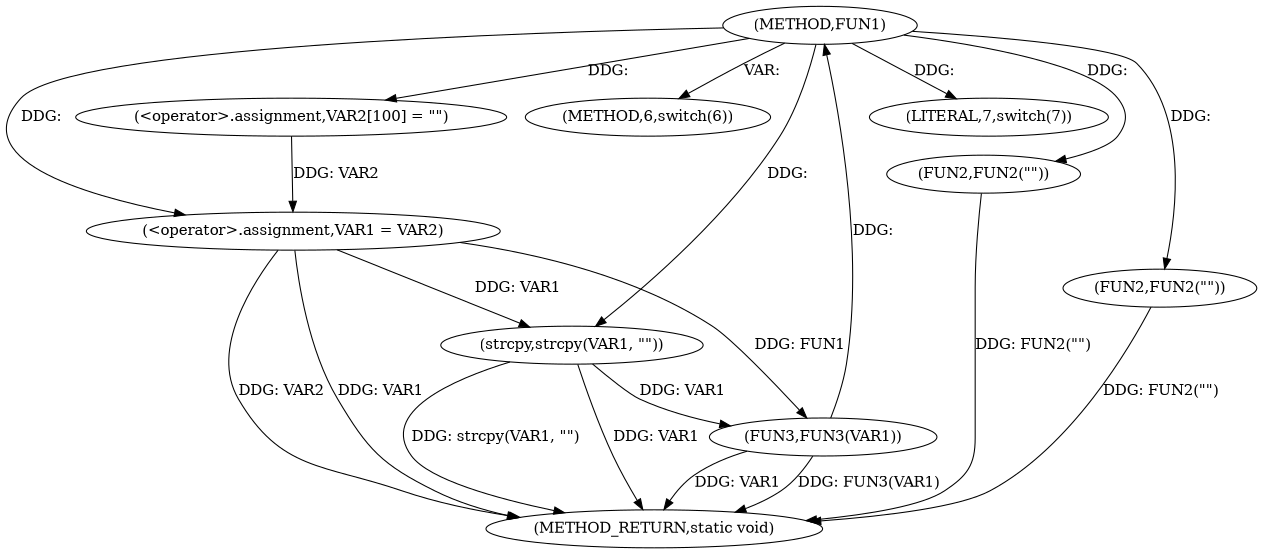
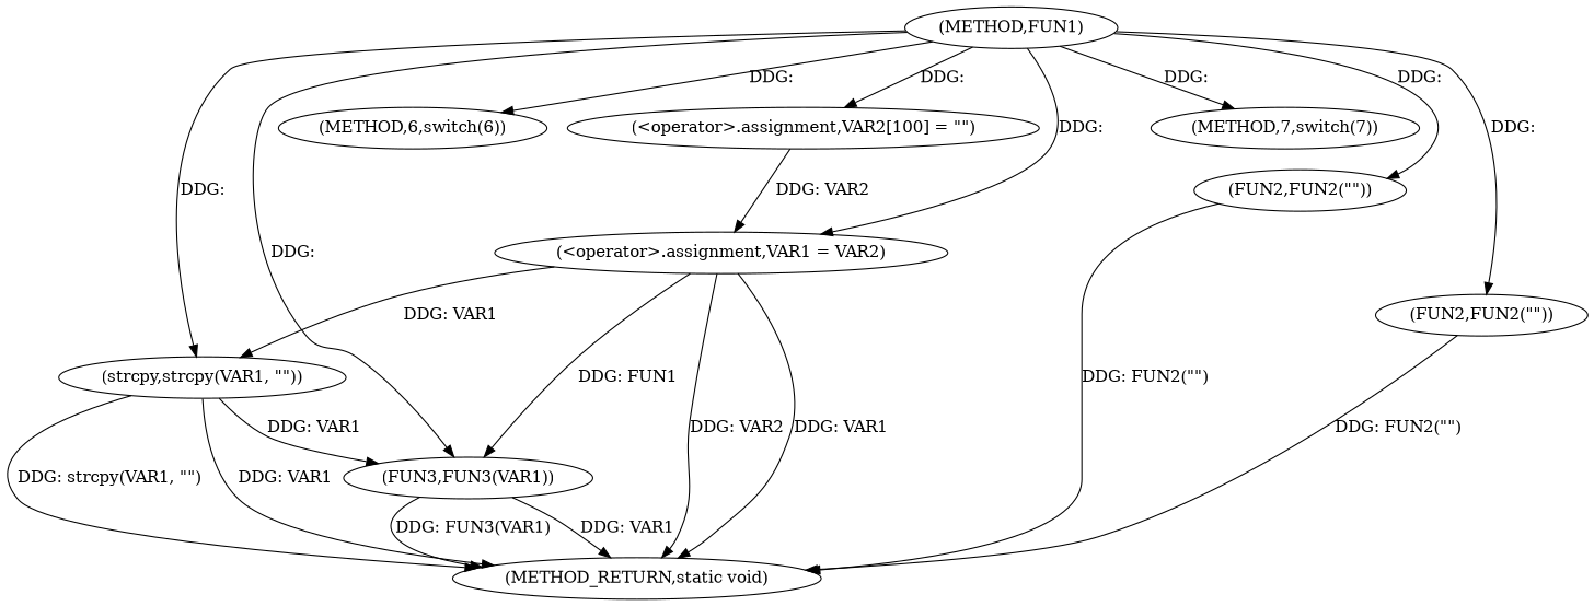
  digraph {
    n1 [label="(METHOD,FUN1)"]
    n2 [label="(<operator>.assignment,VAR2[100] = \"\")"]
    n3 [label="(<operator>.assignment,VAR1 = VAR2)"]
    n4 [label="(METHOD,6,switch(6))"]
    n5 [label="(strcpy,strcpy(VAR1, \"\"))"]
    n6 [label="(FUN2,FUN2(\"\"))"]
-   n7 [label="(LITERAL,7,switch(7))"]
+   n7 [label="(METHOD,7,switch(7))"]
    n8 [label="(FUN3,FUN3(VAR1))"]
    n9 [label="(FUN2,FUN2(\"\"))"]
    n10 [label="(METHOD_RETURN,static void)"]
    n1 -> n2 [label="DDG: "]
    n1 -> n3 [label="DDG: "]
-   n1 -> n4 [label="VAR: "]
+   n1 -> n4 [label="DDG: "]
    n1 -> n5 [label="DDG: "]
    n1 -> n6 [label="DDG: "]
    n1 -> n7 [label="DDG: "]
-   n8 -> n1 [label="DDG: "]
+   n1 -> n8 [label="DDG: "]
    n1 -> n9 [label="DDG: "]
    n2 -> n3 [label="DDG: VAR2"]
    n3 -> n5 [label="DDG: VAR1"]
    n3 -> n8 [label="DDG: FUN1"]
    n3 -> n10 [label="DDG: VAR1"]
    n3 -> n10 [label="DDG: VAR2"]
    n5 -> n8 [label="DDG: VAR1"]
    n5 -> n10 [label="DDG: strcpy(VAR1, \"\")"]
    n5 -> n10 [label="DDG: VAR1"]
    n6 -> n10 [label="DDG: FUN2(\"\")"]
    n8 -> n10 [label="DDG: VAR1"]
    n8 -> n10 [label="DDG: FUN3(VAR1)"]
    n9 -> n10 [label="DDG: FUN2(\"\")"]
  }
